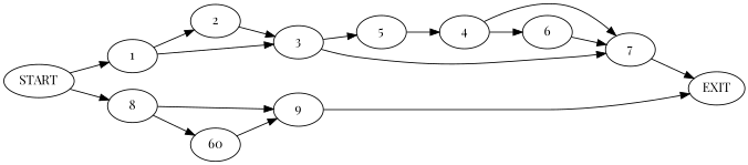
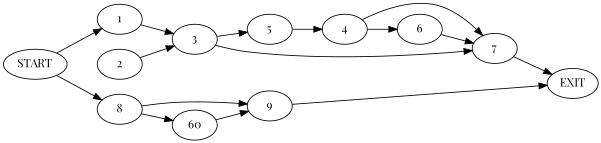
  digraph {
    fontname="Playfair Display"
    rankdir=LR
    node [fontname="Playfair Display"]
    edge [fontname="Playfair Display"]
    n1 [label=START]
    1
    8
    2
    3
    9
    n7 [label=60]
    n8 [label=EXIT]
    5
    7
    4
    6
    n1 -> 1
    n1 -> 8
-   1 -> 2
    1 -> 3
    8 -> 9
    8 -> n7
    2 -> 3
    3 -> 5
    3 -> 7
    9 -> n8
    n7 -> 9
    5 -> 4
    7 -> n8
    4 -> 7
    4 -> 6
    6 -> 7
  }
